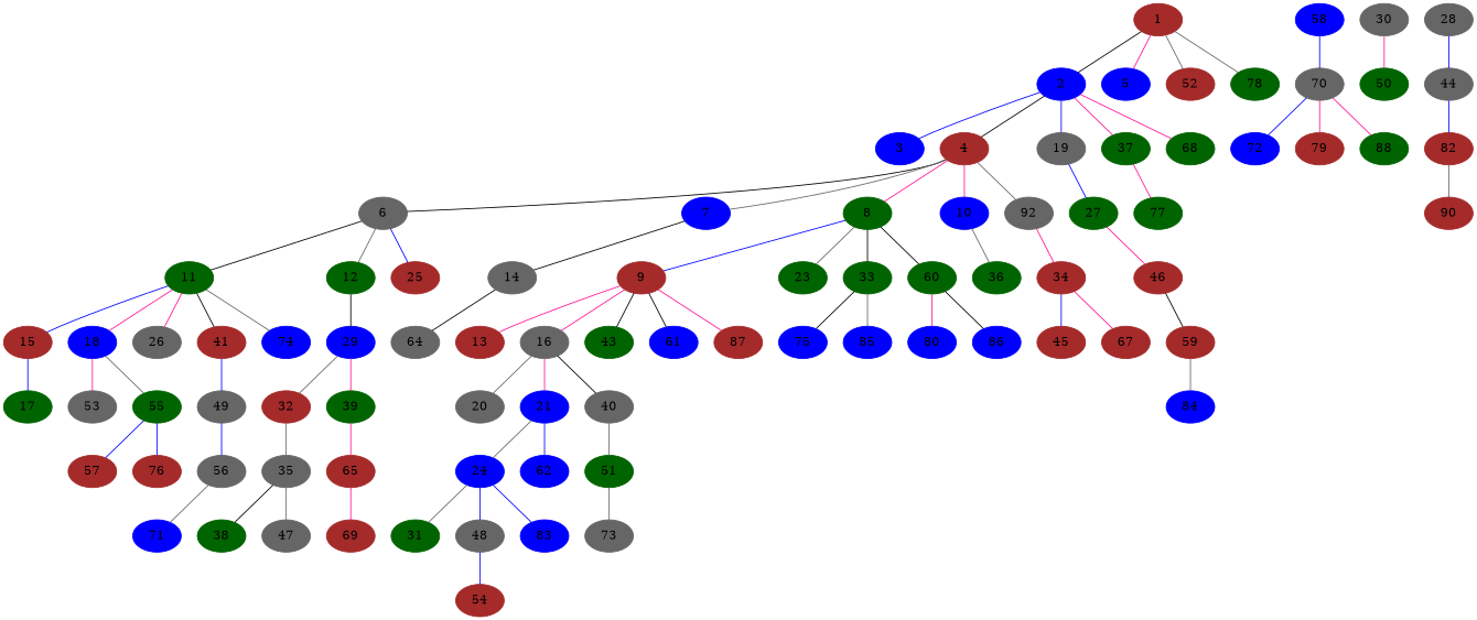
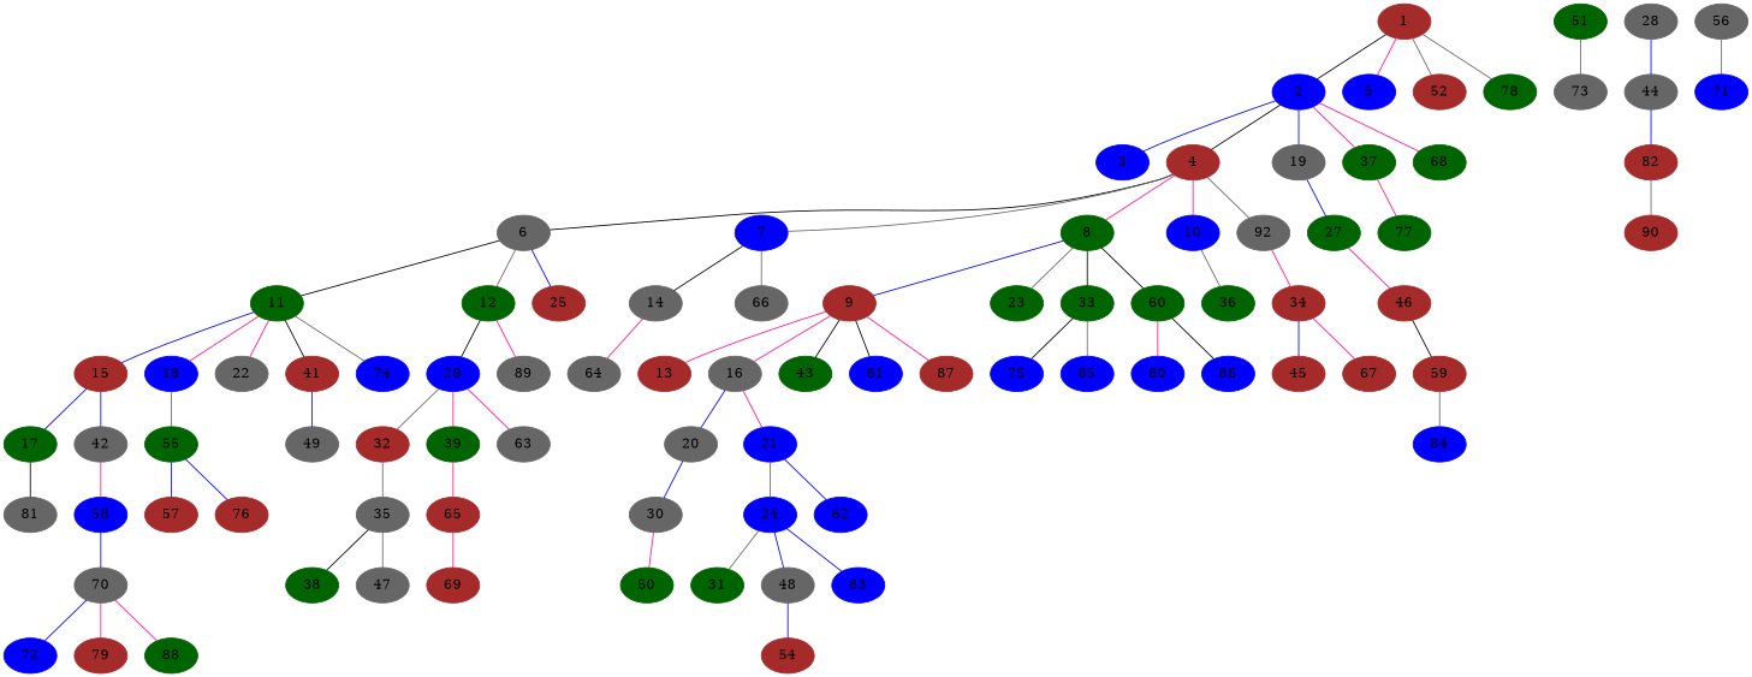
  graph {
    node [color=gray40 style=filled]
    edge [color=deeppink]
    1 [color=brown]
    2 [color=blue]
    5 [color=blue]
    52 [color=brown]
    78 [color=darkgreen]
    3 [color=blue]
    4 [color=brown]
    19
    37 [color=darkgreen]
    68 [color=darkgreen]
    6
    7 [color=blue]
    8 [color=darkgreen]
    10 [color=blue]
    n15 [label=92]
    27 [color=darkgreen]
    77 [color=darkgreen]
    11 [color=darkgreen]
    12 [color=darkgreen]
    25 [color=brown]
    14
+   66
    9 [color=brown]
    23 [color=darkgreen]
    33 [color=darkgreen]
    60 [color=darkgreen]
    36 [color=darkgreen]
    34 [color=brown]
    15 [color=brown]
    18 [color=blue]
-   26
+   26 [label=22]
    41 [color=brown]
    74 [color=blue]
    29 [color=blue]
+   89
    64
    13 [color=brown]
    16
    43 [color=darkgreen]
    61 [color=blue]
    87 [color=brown]
    75 [color=blue]
    85 [color=blue]
    80 [color=blue]
    86 [color=blue]
    20
    21 [color=blue]
-   40
    17 [color=darkgreen]
-   53
+   42
    55 [color=darkgreen]
    49
    32 [color=brown]
    39 [color=darkgreen]
+   63
+   81
    58 [color=blue]
    30
    24 [color=blue]
    62 [color=blue]
    51 [color=darkgreen]
    57 [color=brown]
    76 [color=brown]
    46 [color=brown]
    28
    44
    50 [color=darkgreen]
    31 [color=darkgreen]
    48
    83 [color=blue]
    45 [color=brown]
    67 [color=brown]
    54 [color=brown]
    59 [color=brown]
    82 [color=brown]
    35
    65 [color=brown]
    38 [color=darkgreen]
    47
    69 [color=brown]
    73
    56
    70
    90 [color=brown]
    84 [color=blue]
    71 [color=blue]
    72 [color=blue]
    79 [color=brown]
    88 [color=darkgreen]
    1 -- 2 [color=black]
    1 -- 5
    1 -- 52 [color=gray40]
    1 -- 78 [color=gray40]
    2 -- 3 [color=blue]
    2 -- 4 [color=black]
    2 -- 19 [color=blue]
    2 -- 37
    2 -- 68
    4 -- 6 [color=black]
    4 -- 7 [color=gray40]
    4 -- 8
    4 -- 10
    4 -- n15 [color=gray40]
    19 -- 27 [color=blue]
    37 -- 77
    6 -- 11 [color=black]
    6 -- 12 [color=gray40]
    6 -- 25 [color=blue]
    7 -- 14 [color=black]
+   7 -- 66 [color=gray40]
    8 -- 9 [color=blue]
    8 -- 23 [color=gray40]
    8 -- 33 [color=black]
    8 -- 60 [color=black]
    10 -- 36 [color=gray40]
    n15 -- 34
    27 -- 46
    11 -- 15 [color=blue]
    11 -- 18
    11 -- 26
    11 -- 41 [color=black]
    11 -- 74 [color=gray40]
    12 -- 29 [color=black]
-   14 -- 64 [color=black]
+   12 -- 89
+   14 -- 64
    9 -- 13
    9 -- 16
    9 -- 43 [color=black]
    9 -- 61 [color=black]
    9 -- 87
    33 -- 75 [color=black]
    33 -- 85 [color=gray40]
    60 -- 80
    60 -- 86 [color=black]
    34 -- 45 [color=blue]
    34 -- 67
    15 -- 17 [color=blue]
-   18 -- 53
+   15 -- 42 [color=blue]
    18 -- 55 [color=gray40]
    41 -- 49 [color=blue]
    29 -- 32 [color=gray40]
    29 -- 39
-   16 -- 20 [color=gray40]
+   29 -- 63
+   16 -- 20 [color=blue]
    16 -- 21
-   16 -- 40 [color=black]
+   20 -- 30 [color=blue]
    21 -- 24 [color=gray40]
    21 -- 62 [color=blue]
-   40 -- 51 [color=gray40]
+   17 -- 81 [color=black]
+   42 -- 58
    55 -- 57 [color=blue]
    55 -- 76 [color=blue]
-   49 -- 56 [color=blue]
    32 -- 35 [color=gray40]
    39 -- 65
    58 -- 70 [color=blue]
    30 -- 50
    24 -- 31 [color=gray40]
    24 -- 48 [color=blue]
    24 -- 83 [color=blue]
    51 -- 73 [color=gray40]
    46 -- 59 [color=black]
    28 -- 44 [color=blue]
    44 -- 82 [color=blue]
    48 -- 54 [color=blue]
    59 -- 84 [color=gray40]
    82 -- 90 [color=gray40]
    35 -- 38 [color=black]
    35 -- 47 [color=gray40]
    65 -- 69
    56 -- 71 [color=gray40]
    70 -- 72 [color=blue]
    70 -- 79
    70 -- 88
  }
